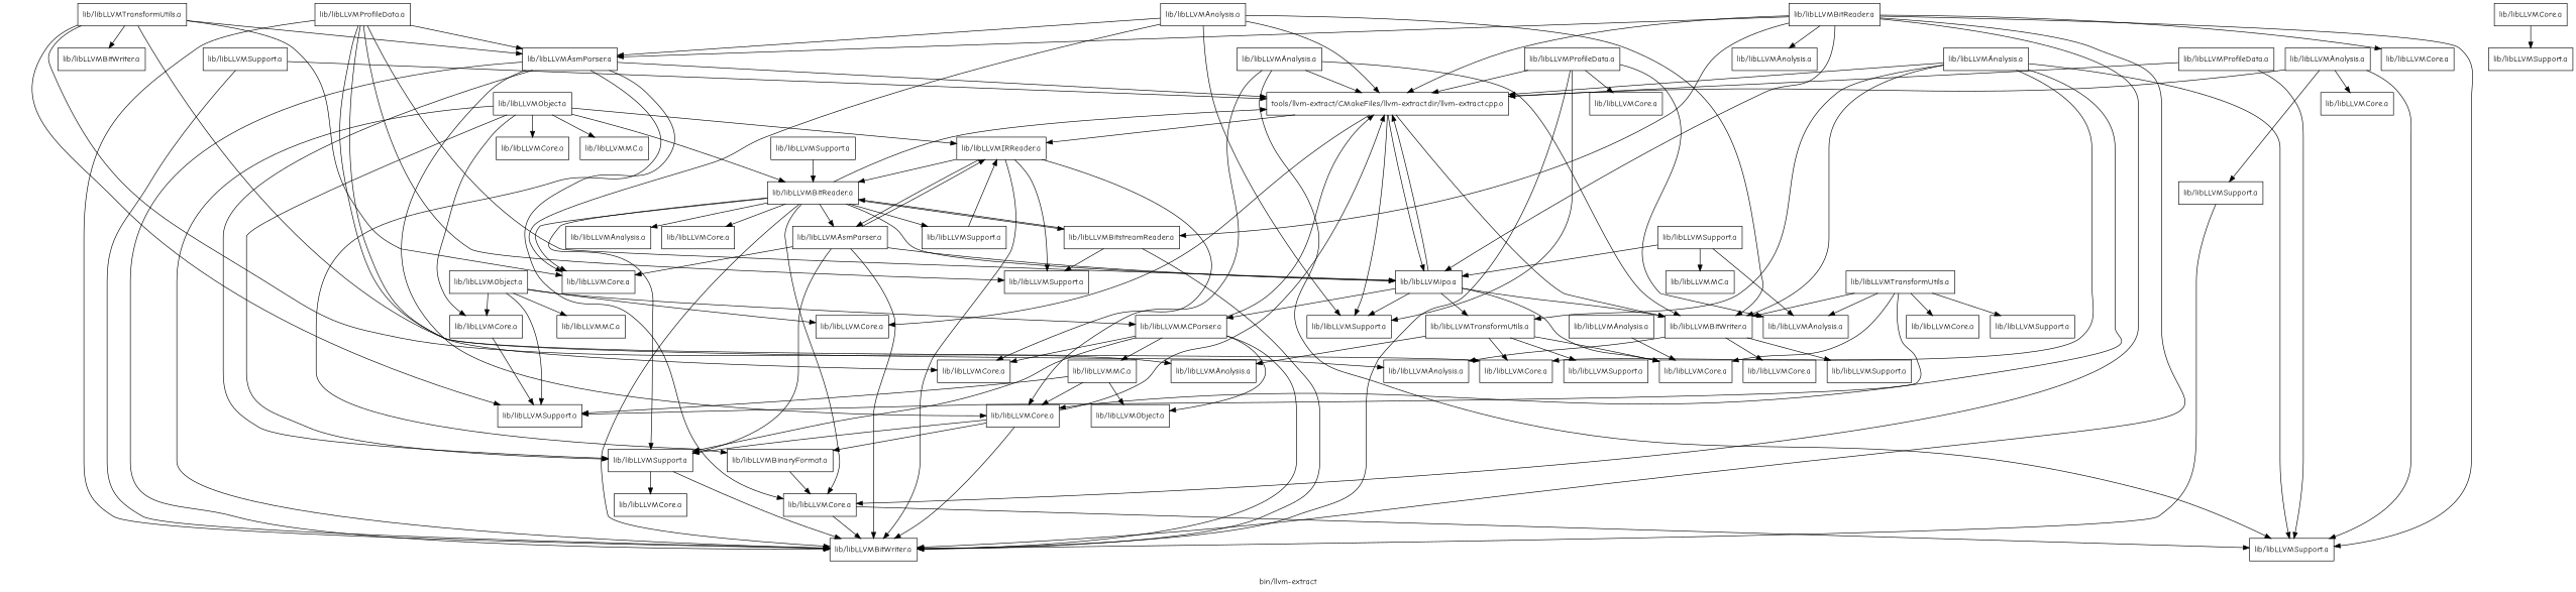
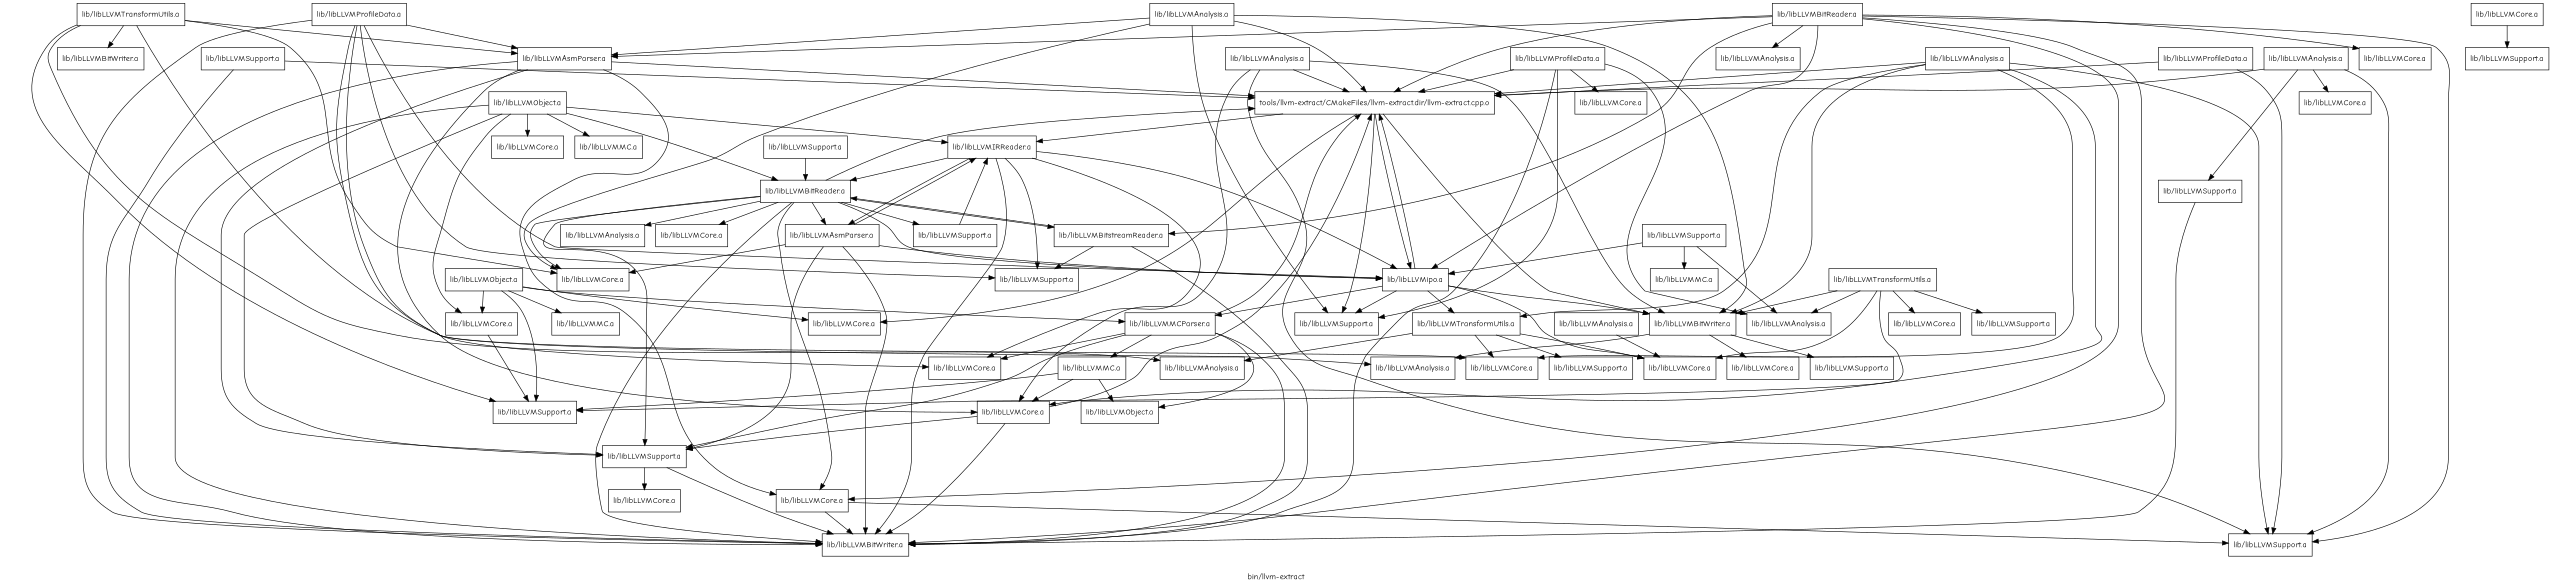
  digraph {
    fontname="Comic Neue"
    label="bin/llvm-extract"
    node [fontname="Comic Neue" shape=record]
    edge [fontname="Comic Neue"]
    n1 [label="{tools/llvm-extract/CMakeFiles/llvm-extract.dir/llvm-extract.cpp.o}"]
    n2 [label="{lib/libLLVMBitWriter.a}"]
    n3 [label="{lib/libLLVMCore.a}"]
    n4 [label="{lib/libLLVMipo.a}"]
    n5 [label="{lib/libLLVMIRReader.a}"]
    n6 [label="{lib/libLLVMSupport.a}"]
    n7 [label="{lib/libLLVMCore.a}"]
    n8 [label="{lib/libLLVMSupport.a}"]
    n9 [label="{lib/libLLVMAnalysis.a}"]
    n10 [label="{lib/libLLVMCore.a}"]
    n11 [label="{lib/libLLVMTransformUtils.a}"]
    n12 [label="{lib/libLLVMMCParser.a}"]
    n13 [label="{lib/libLLVMBitWriter.a}"]
    n14 [label="{lib/libLLVMCore.a}"]
    n15 [label="{lib/libLLVMSupport.a}"]
    n16 [label="{lib/libLLVMAsmParser.a}"]
    n17 [label="{lib/libLLVMBitReader.a}"]
    n18 [label="{lib/libLLVMSupport.a}"]
    n19 [label="{lib/libLLVMCore.a}"]
    n20 [label="{lib/libLLVMAnalysis.a}"]
    n21 [label="{lib/libLLVMSupport.a}"]
    n22 [label="{lib/libLLVMCore.a}"]
    n23 [label="{lib/libLLVMCore.a}"]
    n24 [label="{lib/libLLVMAnalysis.a}"]
    n25 [label="{lib/libLLVMCore.a}"]
    n26 [label="{lib/libLLVMSupport.a}"]
    n27 [label="{lib/libLLVMBitstreamReader.a}"]
    n28 [label="{lib/libLLVMCore.a}"]
    n29 [label="{lib/libLLVMSupport.a}"]
    n30 [label="{lib/libLLVMCore.a}"]
-   n31 [label="{lib/libLLVMBinaryFormat.a}"]
    n32 [label="{lib/libLLVMAsmParser.a}"]
    n33 [label="{lib/libLLVMCore.a}"]
    n34 [label="{lib/libLLVMSupport.a}"]
    n35 [label="{lib/libLLVMTransformUtils.a}"]
    n36 [label="{lib/libLLVMSupport.a}"]
    n37 [label="{lib/libLLVMCore.a}"]
    n38 [label="{lib/libLLVMSupport.a}"]
    n39 [label="{lib/libLLVMAnalysis.a}"]
    n40 [label="{lib/libLLVMTransformUtils.a}"]
    n41 [label="{lib/libLLVMBitWriter.a}"]
    n42 [label="{lib/libLLVMAnalysis.a}"]
    n43 [label="{lib/libLLVMSupport.a}"]
    n44 [label="{lib/libLLVMAnalysis.a}"]
    n45 [label="{lib/libLLVMSupport.a}"]
    n46 [label="{lib/libLLVMAnalysis.a}"]
    n47 [label="{lib/libLLVMCore.a}"]
    n48 [label="{lib/libLLVMAnalysis.a}"]
    n49 [label="{lib/libLLVMAnalysis.a}"]
    n50 [label="{lib/libLLVMObject.a}"]
    n51 [label="{lib/libLLVMCore.a}"]
    n52 [label="{lib/libLLVMCore.a}"]
    n53 [label="{lib/libLLVMMC.a}"]
    n54 [label="{lib/libLLVMObject.a}"]
    n55 [label="{lib/libLLVMMC.a}"]
    n56 [label="{lib/libLLVMObject.a}"]
    n57 [label="{lib/libLLVMMC.a}"]
    n58 [label="{lib/libLLVMBitReader.a}"]
    n59 [label="{lib/libLLVMCore.a}"]
    n60 [label="{lib/libLLVMAnalysis.a}"]
    n61 [label="{lib/libLLVMProfileData.a}"]
    n62 [label="{lib/libLLVMCore.a}"]
    n63 [label="{lib/libLLVMProfileData.a}"]
    n64 [label="{lib/libLLVMProfileData.a}"]
    n65 [label="{lib/libLLVMSupport.a}"]
    n66 [label="{lib/libLLVMSupport.a}"]
    n67 [label="{lib/libLLVMMC.a}"]
    n1 -> n2
    n1 -> n3
    n1 -> n4
    n1 -> n5
    n1 -> n6
    n2 -> n7
    n2 -> n8
    n2 -> n9
    n4 -> n1
    n4 -> n2
    n4 -> n6
    n4 -> n10
    n4 -> n11
    n4 -> n12
+   n5 -> n4
    n5 -> n13
    n5 -> n14
    n5 -> n15
    n5 -> n16
    n5 -> n17
    n11 -> n10
    n11 -> n18
    n11 -> n19
    n11 -> n20
    n12 -> n1
    n12 -> n13
    n12 -> n14
    n12 -> n21
    n12 -> n56
    n12 -> n57
    n16 -> n4
    n16 -> n5
    n16 -> n13
    n16 -> n21
    n16 -> n22
    n17 -> n1
    n17 -> n4
    n17 -> n13
    n17 -> n16
    n17 -> n21
    n17 -> n22
    n17 -> n23
    n17 -> n24
    n17 -> n25
    n17 -> n26
    n17 -> n27
    n21 -> n13
    n21 -> n28
    n23 -> n13
    n23 -> n29
    n26 -> n5
    n27 -> n13
    n27 -> n15
    n27 -> n17
    n30 -> n1
    n30 -> n13
    n30 -> n21
-   n30 -> n31
-   n31 -> n23
    n32 -> n1
    n32 -> n13
    n32 -> n21
    n32 -> n23
    n32 -> n30
-   n32 -> n31
    n33 -> n34
    n35 -> n2
    n35 -> n10
    n35 -> n36
    n35 -> n37
    n35 -> n38
    n35 -> n39
    n40 -> n19
    n40 -> n20
    n40 -> n22
    n40 -> n32
    n40 -> n36
    n40 -> n41
    n42 -> n1
    n42 -> n2
    n42 -> n6
    n42 -> n22
    n42 -> n32
    n43 -> n1
    n43 -> n13
    n44 -> n1
    n44 -> n2
    n44 -> n29
    n44 -> n30
    n45 -> n13
    n46 -> n1
    n46 -> n29
    n46 -> n45
    n46 -> n47
    n48 -> n1
    n48 -> n2
    n48 -> n11
    n48 -> n19
    n48 -> n29
    n48 -> n30
    n49 -> n10
    n50 -> n5
    n50 -> n13
    n50 -> n17
    n50 -> n21
    n50 -> n51
    n50 -> n52
    n50 -> n53
    n52 -> n36
    n54 -> n3
    n54 -> n12
    n54 -> n36
    n54 -> n52
    n54 -> n55
    n57 -> n30
    n57 -> n36
    n57 -> n56
    n58 -> n1
    n58 -> n4
    n58 -> n13
    n58 -> n23
    n58 -> n27
    n58 -> n29
    n58 -> n32
    n58 -> n59
    n58 -> n60
    n61 -> n1
    n61 -> n6
    n61 -> n13
    n61 -> n39
    n61 -> n62
    n63 -> n4
    n63 -> n9
    n63 -> n13
    n63 -> n14
    n63 -> n15
    n63 -> n32
    n64 -> n1
    n64 -> n29
    n65 -> n17
    n66 -> n4
    n66 -> n39
    n66 -> n67
  }
